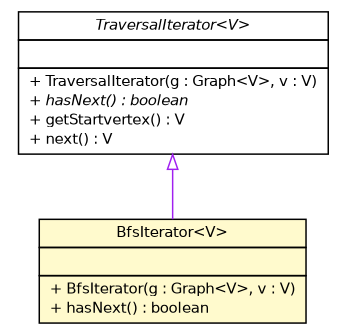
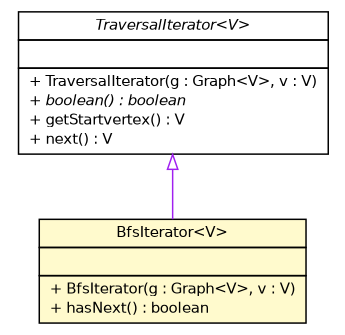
  digraph {
    nodesep=0.25
    ranksep=0.5
    node [fontcolor=black fontname=Helvetica fontsize=10.0 shape=plaintext]
-   n1 [label=<<table title="org.jgraphl.graph.traversal.TraversalIterator" border="0" cellborder="1" cellspacing="0" cellpadding="2" port="p" href="./TraversalIterator.html"> 		<tr><td><table border="0" cellspacing="0" cellpadding="1"> <tr><td align="center" balign="center"><font face="Helvetica-Oblique"> TraversalIterator&lt;V&gt; </font></td></tr> 		</table></td></tr> 		<tr><td><table border="0" cellspacing="0" cellpadding="1"> <tr><td align="left" balign="left">  </td></tr> 		</table></td></tr> 		<tr><td><table border="0" cellspacing="0" cellpadding="1"> <tr><td align="left" balign="left"> + TraversalIterator(g : Graph&lt;V&gt;, v : V) </td></tr> <tr><td align="left" balign="left"><font face="Helvetica-Oblique" point-size="10.0"> + hasNext() : boolean </font></td></tr> <tr><td align="left" balign="left"> + getStartvertex() : V </td></tr> <tr><td align="left" balign="left"> + next() : V </td></tr> 		</table></td></tr> 		</table>>]
+   n1 [label=<<table title="org.jgraphl.graph.traversal.TraversalIterator" border="0" cellborder="1" cellspacing="0" cellpadding="2" port="p" href="./TraversalIterator.html"> 		<tr><td><table border="0" cellspacing="0" cellpadding="1"> <tr><td align="center" balign="center"><font face="Helvetica-Oblique"> TraversalIterator&lt;V&gt; </font></td></tr> 		</table></td></tr> 		<tr><td><table border="0" cellspacing="0" cellpadding="1"> <tr><td align="left" balign="left">  </td></tr> 		</table></td></tr> 		<tr><td><table border="0" cellspacing="0" cellpadding="1"> <tr><td align="left" balign="left"> + TraversalIterator(g : Graph&lt;V&gt;, v : V) </td></tr> <tr><td align="left" balign="left"><font face="Helvetica-Oblique" point-size="10.0"> + boolean() : boolean </font></td></tr> <tr><td align="left" balign="left"> + getStartvertex() : V </td></tr> <tr><td align="left" balign="left"> + next() : V </td></tr> 		</table></td></tr> 		</table>>]
    n2 [label=<<table title="org.jgraphl.graph.traversal.BfsIterator" border="0" cellborder="1" cellspacing="0" cellpadding="2" port="p" bgcolor="lemonChiffon" href="./BfsIterator.html"> 		<tr><td><table border="0" cellspacing="0" cellpadding="1"> <tr><td align="center" balign="center"> BfsIterator&lt;V&gt; </td></tr> 		</table></td></tr> 		<tr><td><table border="0" cellspacing="0" cellpadding="1"> <tr><td align="left" balign="left">  </td></tr> 		</table></td></tr> 		<tr><td><table border="0" cellspacing="0" cellpadding="1"> <tr><td align="left" balign="left"> + BfsIterator(g : Graph&lt;V&gt;, v : V) </td></tr> <tr><td align="left" balign="left"> + hasNext() : boolean </td></tr> 		</table></td></tr> 		</table>>]
    n1 -> n2 [arrowtail=empty dir=back fontname=Helvetica fontsize=10 headport=p labelfontname=Helvetica labelfontsize=10 tailport=p color=purple]
  }
